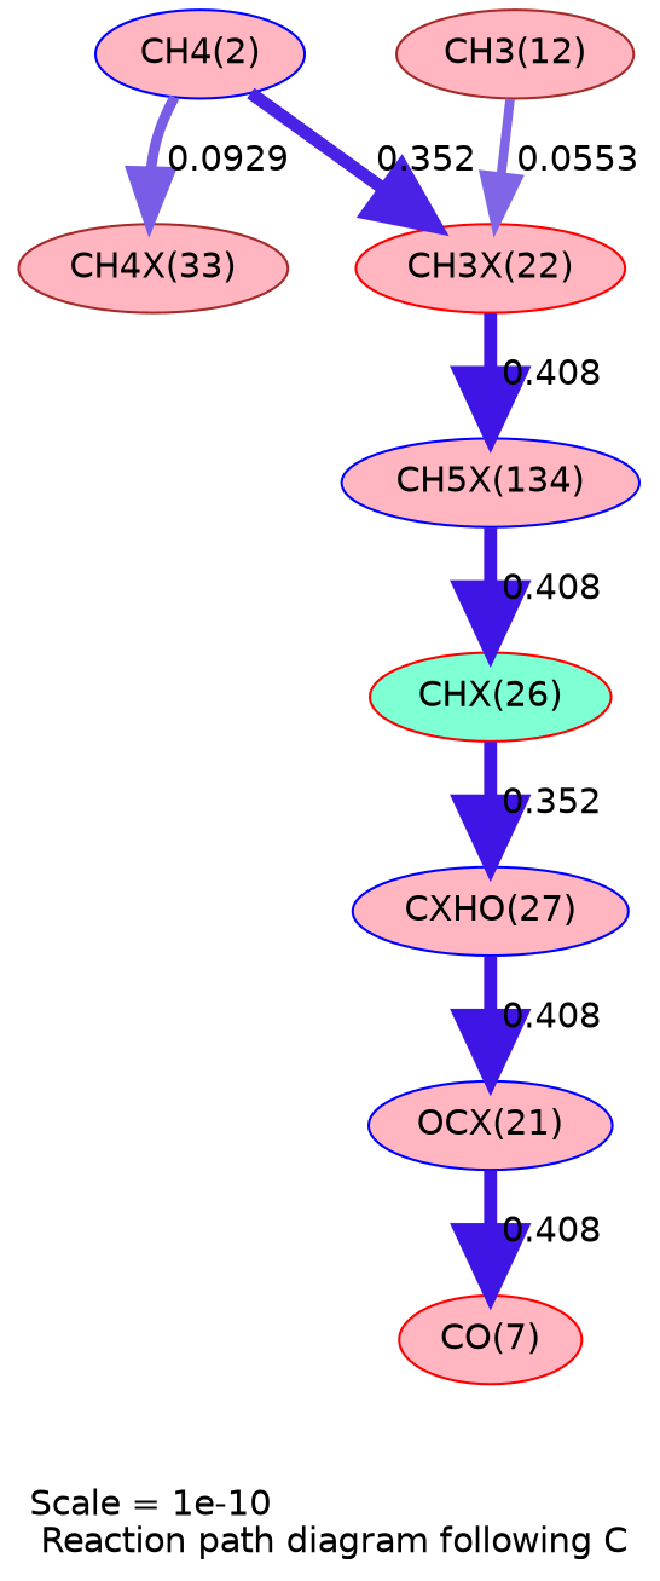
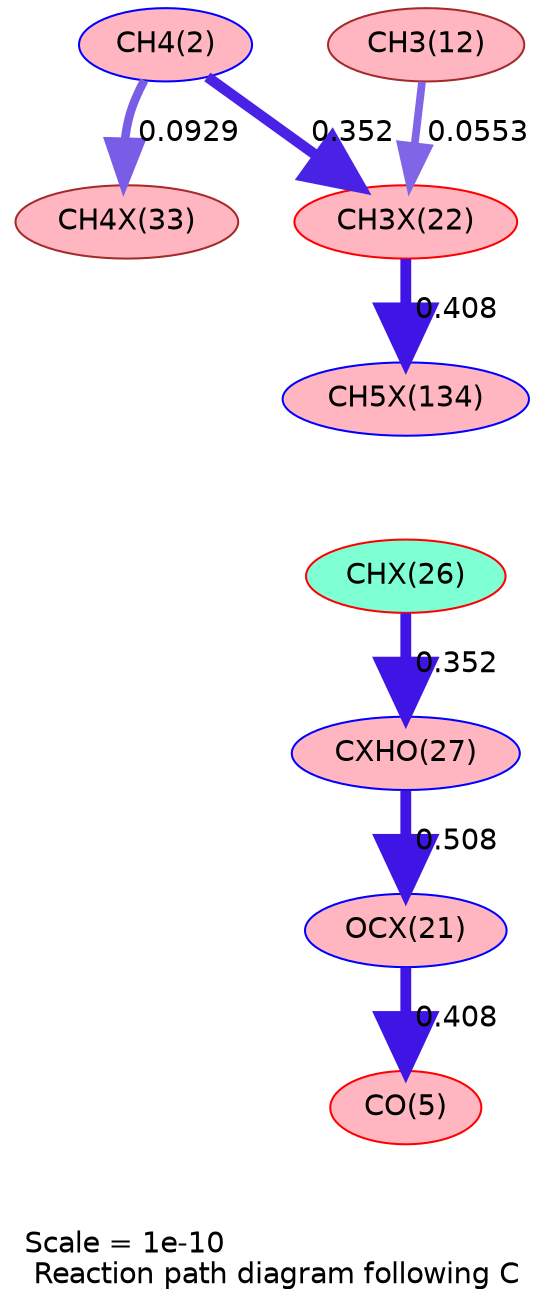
  digraph {
    fontname=Helvetica
    label="Scale = 1e-10\l Reaction path diagram following C"
    node [color=blue fillcolor=lightpink fontname=Helvetica style=filled]
    edge [arrowsize=2.66 color="0.7, 0.908, 0.9" fontname=Helvetica penwidth=5.32]
    n1 [label="CH4(2)"]
    n2 [color=brown label="CH4X(33)"]
    n3 [color=red label="CH3X(22)"]
    n4 [label="CH5X(134)"]
    n5 [color=red fillcolor=aquamarine label="CHX(26)"]
    n6 [color=brown label="CH3(12)"]
    n7 [label="CXHO(27)"]
    n8 [label="OCX(21)"]
-   n9 [color=red label="CO(7)"]
+   n9 [color=red label="CO(5)"]
    n1 -> n2 [arrowsize=2.1 color="0.7, 0.593, 0.9" label=" 0.0929" penwidth=4.21]
    n1 -> n3 [arrowsize=2.61 color="0.7, 0.852, 0.9" label=" 0.352" penwidth=5.21]
    n3 -> n4 [label=" 0.408"]
-   n4 -> n5 [label=" 0.408"]
    n5 -> n7 [label=" 0.352"]
    n6 -> n3 [arrowsize=1.91 color="0.7, 0.555, 0.9" label=" 0.0553" penwidth=3.81]
-   n7 -> n8 [label=" 0.408"]
+   n7 -> n8 [label=" 0.508"]
    n8 -> n9 [label=" 0.408"]
  }
